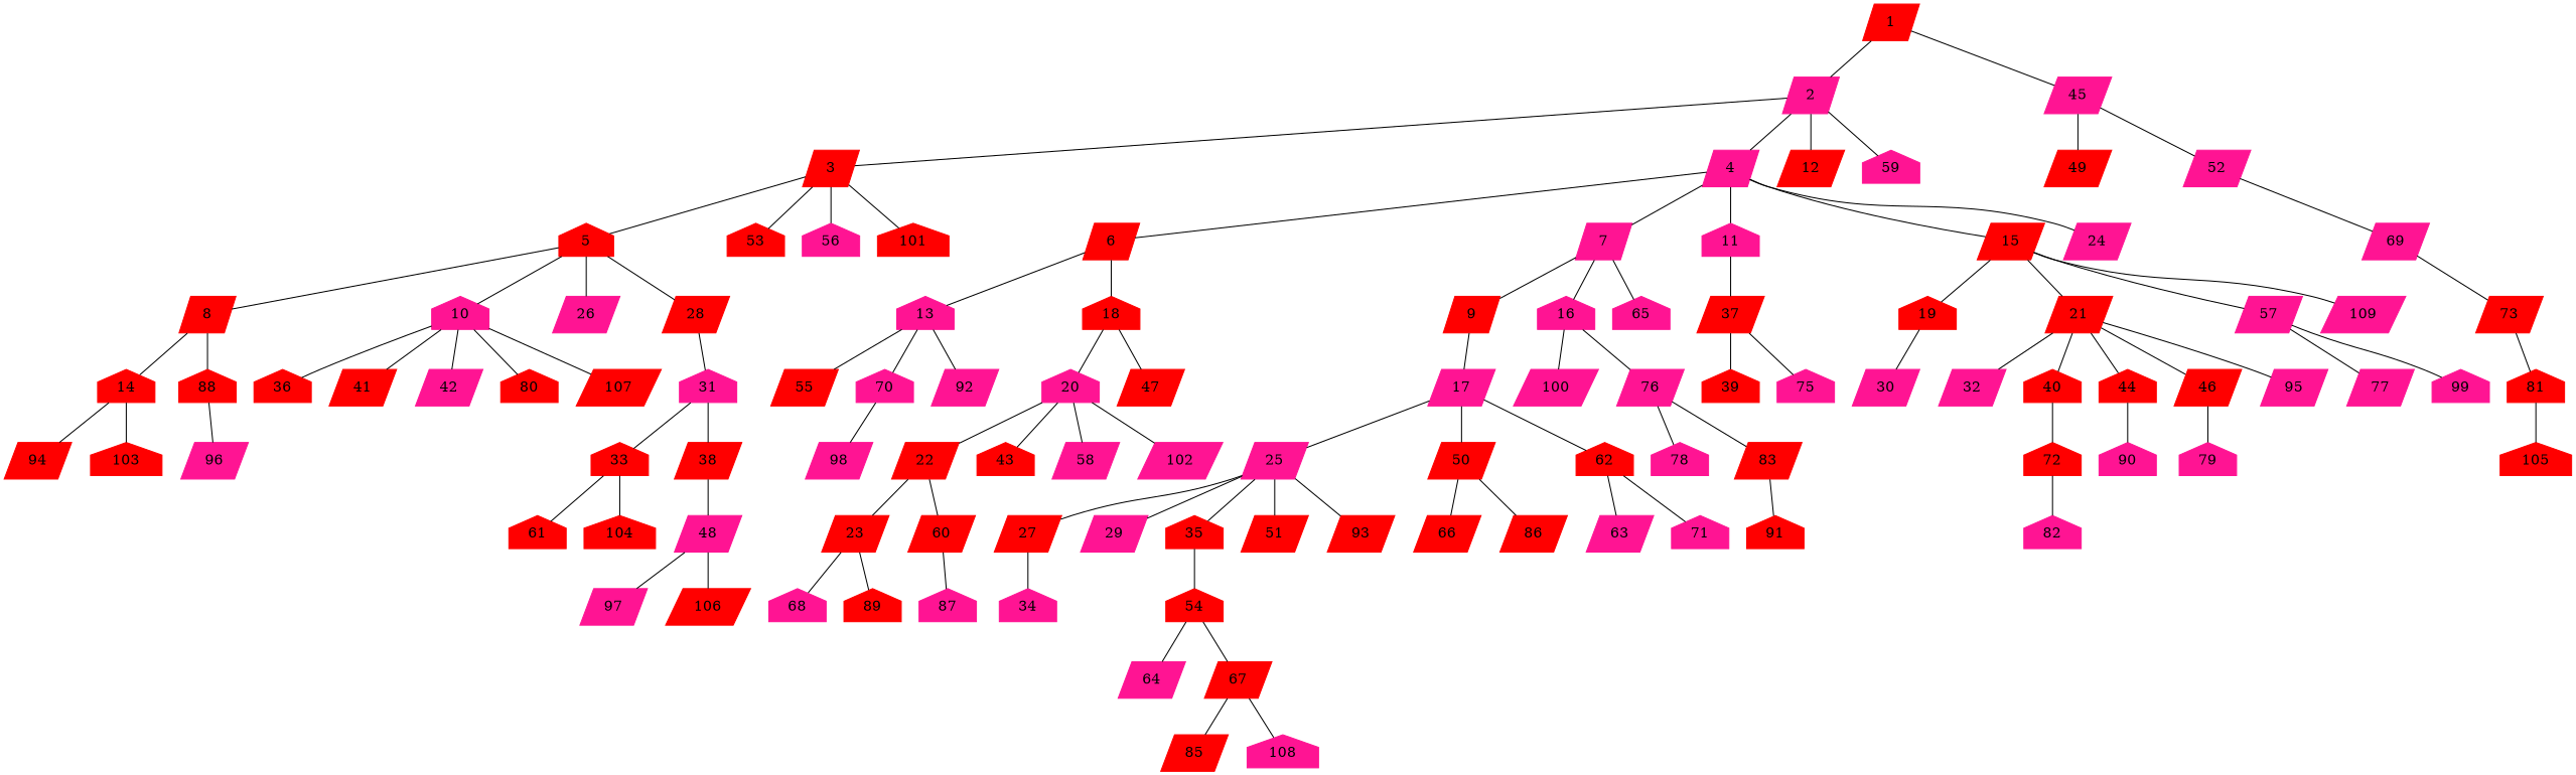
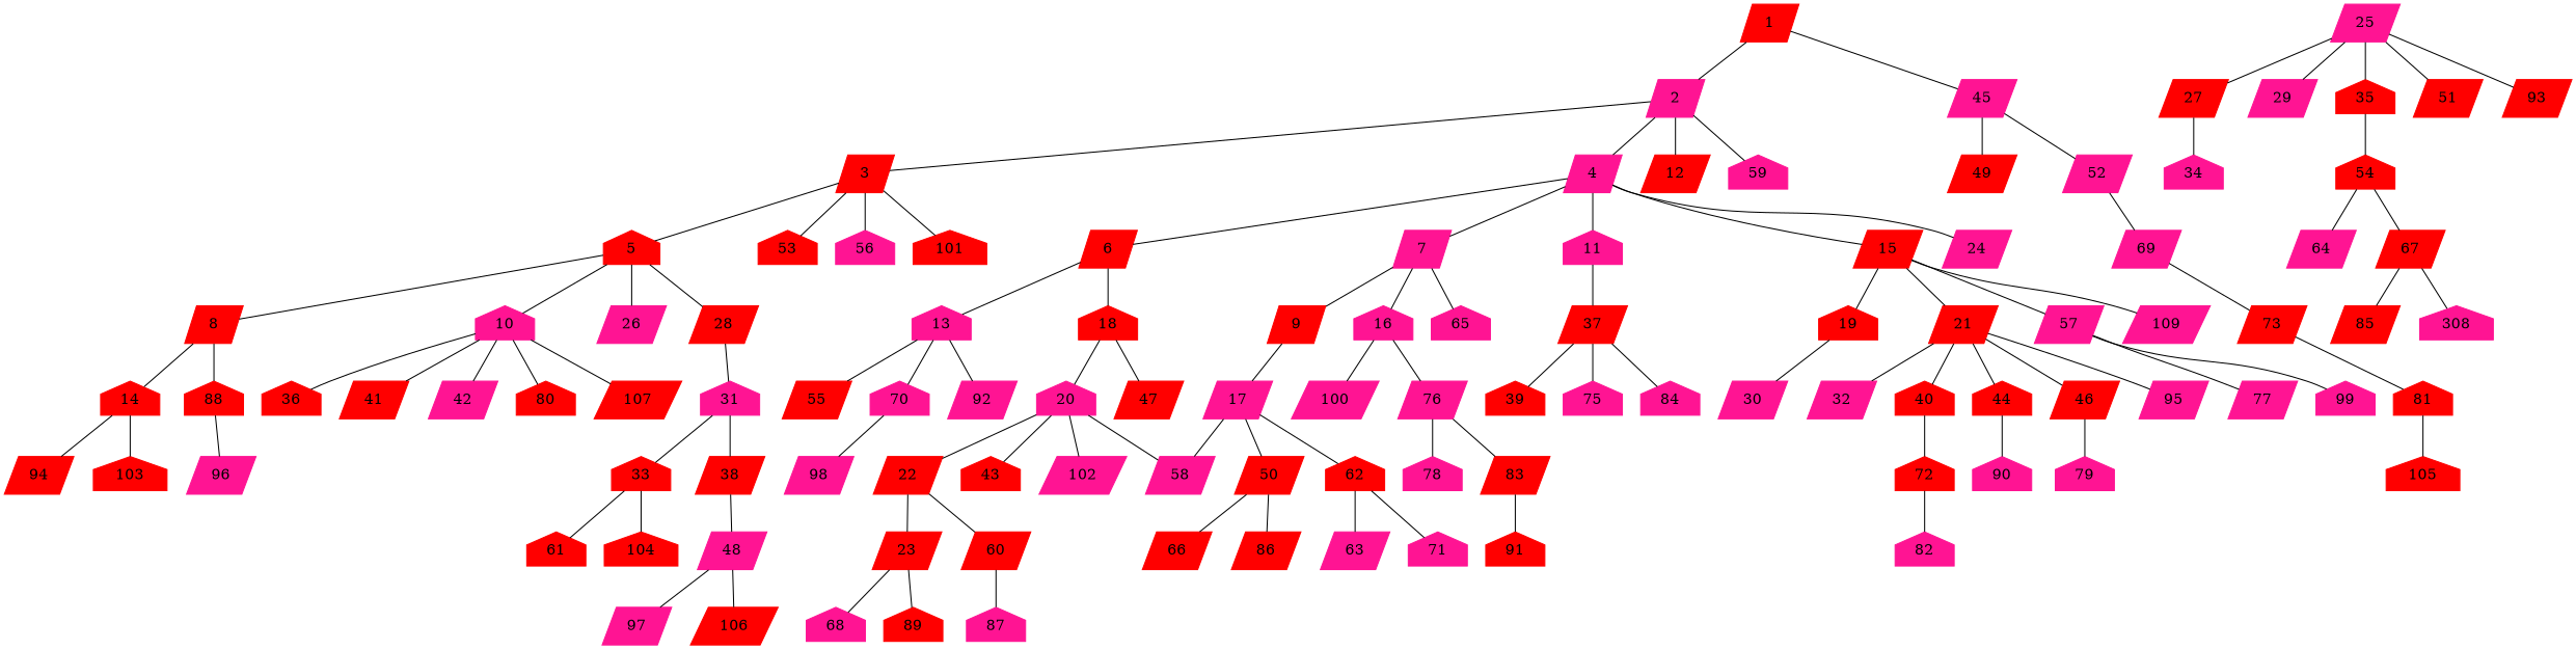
  graph {
    node [color=red shape=parallelogram style=filled]
    2 [color=deeppink]
    1
    45 [color=deeppink]
    3
    4 [color=deeppink]
    12
    59 [color=deeppink shape=house]
    49
    52 [color=deeppink]
    5 [shape=house]
    53 [shape=house]
    56 [color=deeppink shape=house]
    101 [shape=house]
    6
    7 [color=deeppink]
    11 [color=deeppink shape=house]
    15
    24 [color=deeppink]
    8
    10 [color=deeppink shape=house]
    26 [color=deeppink]
    28
    13 [color=deeppink shape=house]
    18 [shape=house]
    9
    16 [color=deeppink shape=house]
    65 [color=deeppink shape=house]
    37
    19 [shape=house]
    21
    57 [color=deeppink]
    109 [color=deeppink]
    14 [shape=house]
    88 [shape=house]
    36 [shape=house]
    41
    42 [color=deeppink]
    80 [shape=house]
    107
    31 [color=deeppink shape=house]
    55
    70 [color=deeppink shape=house]
    92 [color=deeppink]
    20 [color=deeppink shape=house]
    47
    17 [color=deeppink]
    100 [color=deeppink]
    76 [color=deeppink]
    94
    103 [shape=house]
    96 [color=deeppink]
    25 [color=deeppink]
    50
    62 [shape=house]
    39 [shape=house]
    75 [color=deeppink shape=house]
+   84 [color=deeppink shape=house]
    98 [color=deeppink]
    30 [color=deeppink]
    32 [color=deeppink]
    40 [shape=house]
    44 [shape=house]
    46
    95 [color=deeppink]
    77 [color=deeppink]
    99 [color=deeppink shape=house]
    27
    29 [color=deeppink]
    35 [shape=house]
    51
    93
    66
    86
    63 [color=deeppink]
    71 [color=deeppink shape=house]
    78 [color=deeppink shape=house]
    83
    22
    43 [shape=house]
    58 [color=deeppink]
    102 [color=deeppink]
    23
    60
    72 [shape=house]
    90 [color=deeppink shape=house]
    79 [color=deeppink shape=house]
    68 [color=deeppink shape=house]
    89 [shape=house]
    87 [color=deeppink shape=house]
    34 [color=deeppink shape=house]
    54 [shape=house]
    33 [shape=house]
    38
    61 [shape=house]
    104 [shape=house]
    48 [color=deeppink]
    64 [color=deeppink]
    67
    97 [color=deeppink]
    106
    82 [color=deeppink shape=house]
    69 [color=deeppink]
    73
    85
-   108 [color=deeppink shape=house]
+   108 [color=deeppink shape=house label=308]
    81 [shape=house]
    105 [shape=house]
    91 [shape=house]
    2 -- 3
    2 -- 4
    2 -- 12
    2 -- 59
    1 -- 2
    1 -- 45
    45 -- 49
    45 -- 52
    3 -- 5
    3 -- 53
    3 -- 56
    3 -- 101
    4 -- 6
    4 -- 7
    4 -- 11
    4 -- 15
    4 -- 24
    52 -- 69
    5 -- 8
    5 -- 10
    5 -- 26
    5 -- 28
    6 -- 13
    6 -- 18
    7 -- 9
    7 -- 16
    7 -- 65
    11 -- 37
    15 -- 19
    15 -- 21
    15 -- 57
    15 -- 109
    8 -- 14
    8 -- 88
    10 -- 36
    10 -- 41
    10 -- 42
    10 -- 80
    10 -- 107
    28 -- 31
    13 -- 55
    13 -- 70
    13 -- 92
    18 -- 20
    18 -- 47
    9 -- 17
    16 -- 100
    16 -- 76
    37 -- 39
    37 -- 75
+   37 -- 84
    19 -- 30
    21 -- 32
    21 -- 40
    21 -- 44
    21 -- 46
    21 -- 95
    57 -- 77
    57 -- 99
    14 -- 94
    14 -- 103
    88 -- 96
    31 -- 33
    31 -- 38
    70 -- 98
    20 -- 22
    20 -- 43
    20 -- 58
    20 -- 102
-   17 -- 25
+   17 -- 58
    17 -- 50
    17 -- 62
    76 -- 78
    76 -- 83
    25 -- 27
    25 -- 29
    25 -- 35
    25 -- 51
    25 -- 93
    50 -- 66
    50 -- 86
    62 -- 63
    62 -- 71
    40 -- 72
    44 -- 90
    46 -- 79
    27 -- 34
    35 -- 54
    83 -- 91
    22 -- 23
    22 -- 60
    23 -- 68
    23 -- 89
    60 -- 87
    72 -- 82
    54 -- 64
    54 -- 67
    33 -- 61
    33 -- 104
    38 -- 48
    48 -- 97
    48 -- 106
    67 -- 85
    67 -- 108
    69 -- 73
    73 -- 81
    81 -- 105
  }
